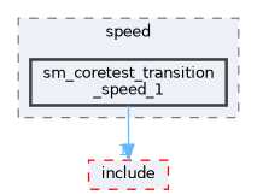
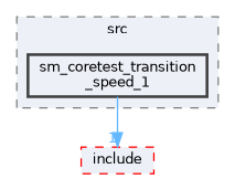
  digraph {
    compound=true
    node [fillcolor="#edf0f7" fontname=Helvetica fontsize=10 shape=box]
    n1 [color=grey25 height=0.2 label="sm_coretest_transition\l_speed_1" style="filled,bold" width=0.4]
    n2 [color=red height=0.2 label=include style="filled,dashed" width=0.4]
    subgraph cluster_1 {
      bgcolor="#edf0f7"
      fontname=Helvetica
      fontsize=10
-     label=speed
+     label=src
      pencolor=grey50
      style="filled,dashed"
      n1
    }
    n1 -> n2 [color=steelblue1 fontcolor=steelblue1 fontname=Helvetica fontsize=10 headlabel=1 labeldistance=1.5 labelfontname=Helvetica labelfontsize=10]
  }
